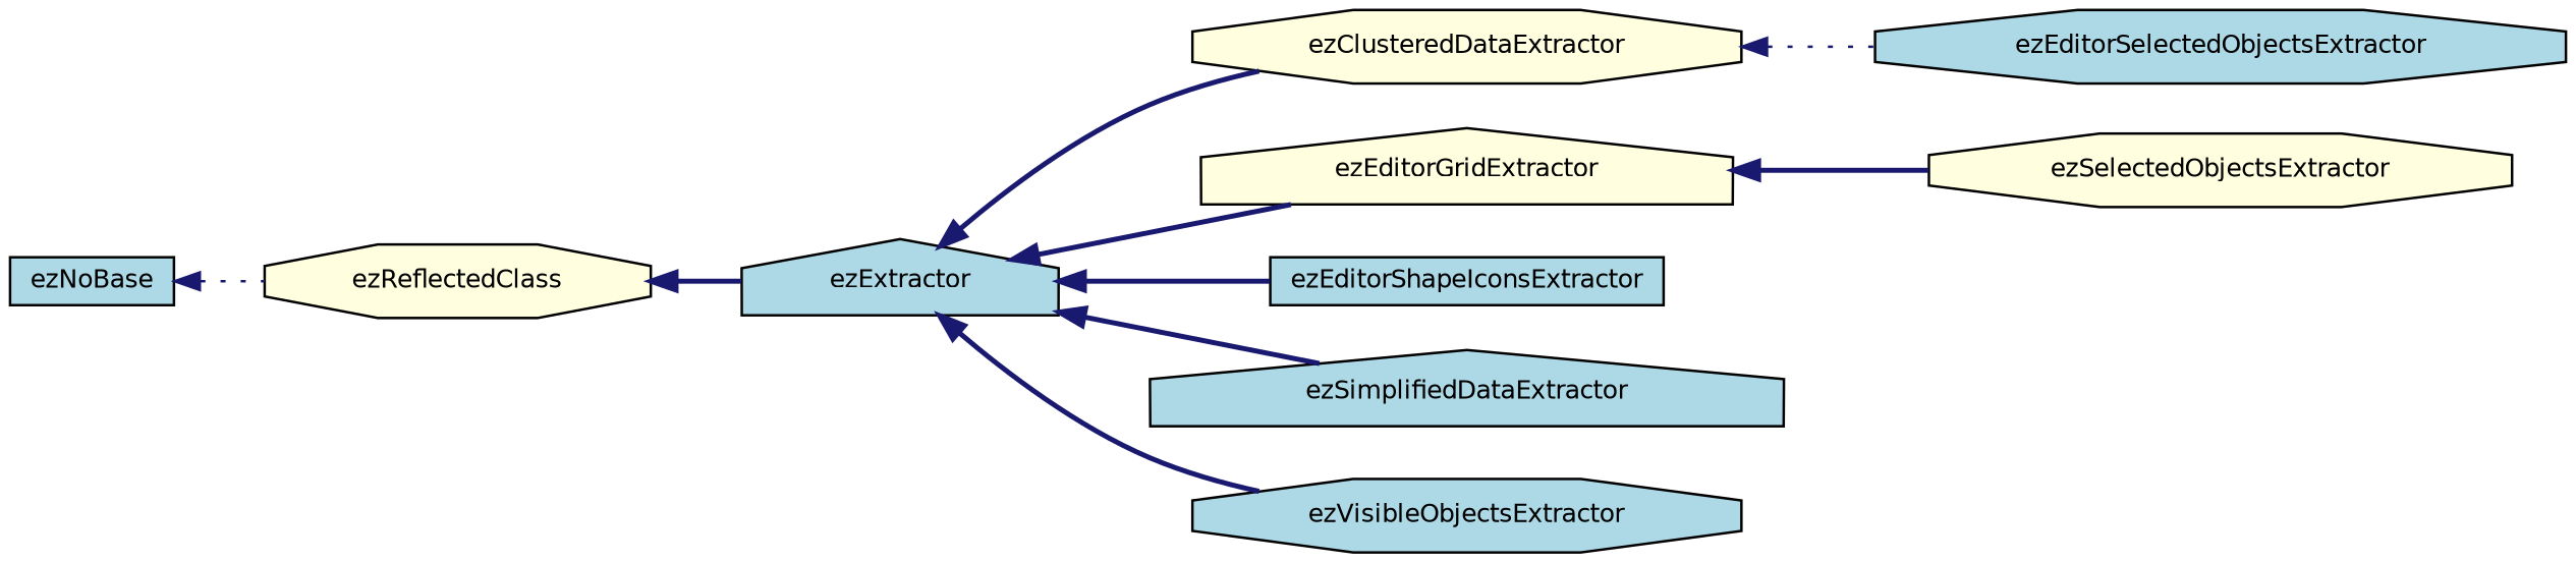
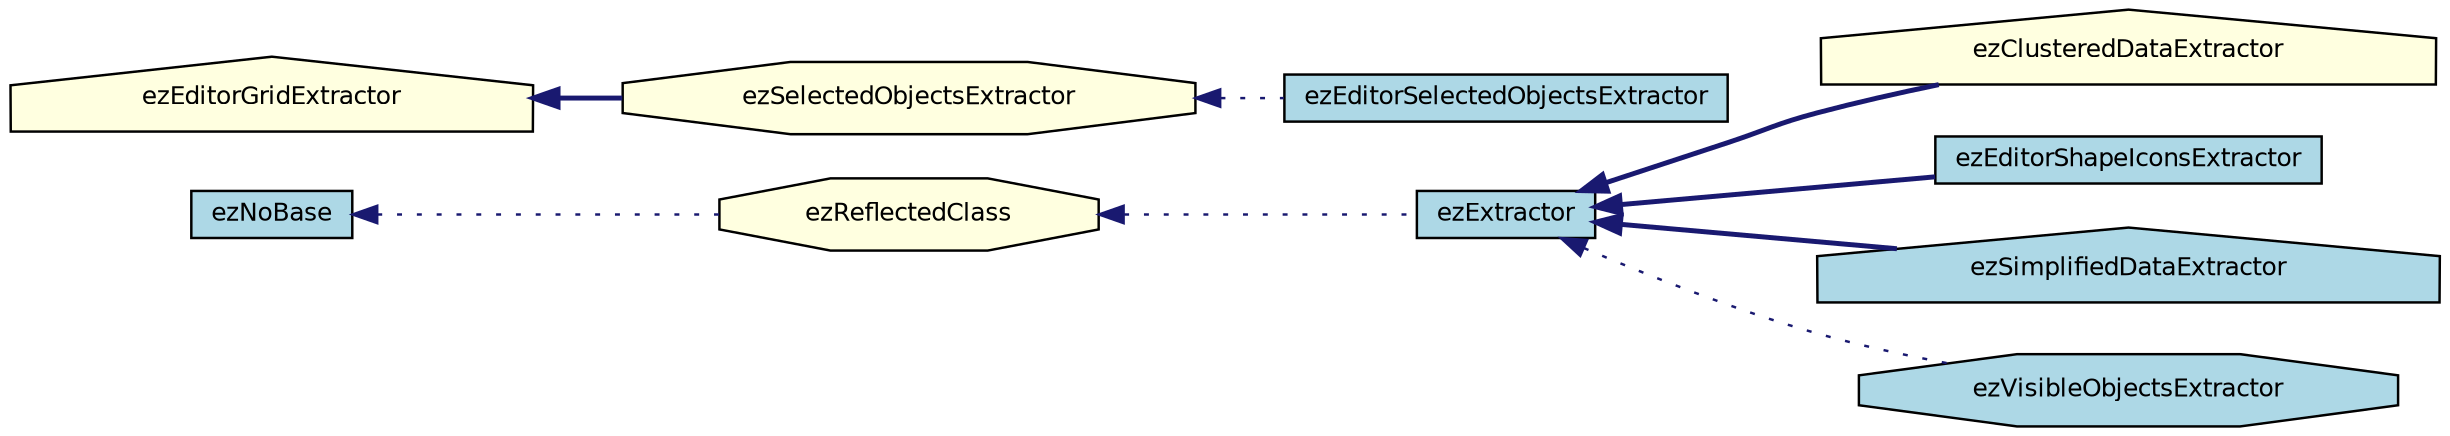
  digraph {
    rankdir=LR
    node [color=black fillcolor=lightblue fontname=Helvetica fontsize=10 shape=house style=filled]
    edge [color=midnightblue dir=back fontname=Helvetica fontsize=10 labelfontname=Helvetica labelfontsize=10 style=bold]
-   n1 [fontcolor=black height=0.2 label=ezExtractor width=0.4]
-   n2 [fillcolor=lightyellow height=0.2 label=ezClusteredDataExtractor shape=octagon width=0.4]
+   n1 [fontcolor=black height=0.2 label=ezExtractor shape=box width=0.4]
+   n2 [fillcolor=lightyellow height=0.2 label=ezClusteredDataExtractor width=0.4]
    n3 [fillcolor=lightyellow height=0.2 label=ezEditorGridExtractor width=0.4]
    n4 [height=0.2 label=ezEditorShapeIconsExtractor shape=box width=0.4]
    n5 [height=0.2 label=ezSimplifiedDataExtractor width=0.4]
    n6 [height=0.2 label=ezVisibleObjectsExtractor shape=octagon width=0.4]
    n7 [fillcolor=lightyellow height=0.2 label=ezSelectedObjectsExtractor shape=octagon width=0.4]
-   n8 [height=0.2 label=ezEditorSelectedObjectsExtractor shape=octagon width=0.4]
+   n8 [height=0.2 label=ezEditorSelectedObjectsExtractor shape=box width=0.4]
    n9 [fillcolor=lightyellow height=0.2 label=ezReflectedClass shape=octagon width=0.4]
    n10 [height=0.2 label=ezNoBase shape=box width=0.4]
    n1 -> n2
-   n1 -> n3
    n1 -> n4
    n1 -> n5
-   n1 -> n6
+   n1 -> n6 [style=dotted]
    n3 -> n7
-   n2 -> n8 [style=dotted]
-   n9 -> n1
+   n7 -> n8 [style=dotted]
+   n9 -> n1 [style=dotted]
    n10 -> n9 [style=dotted]
  }
